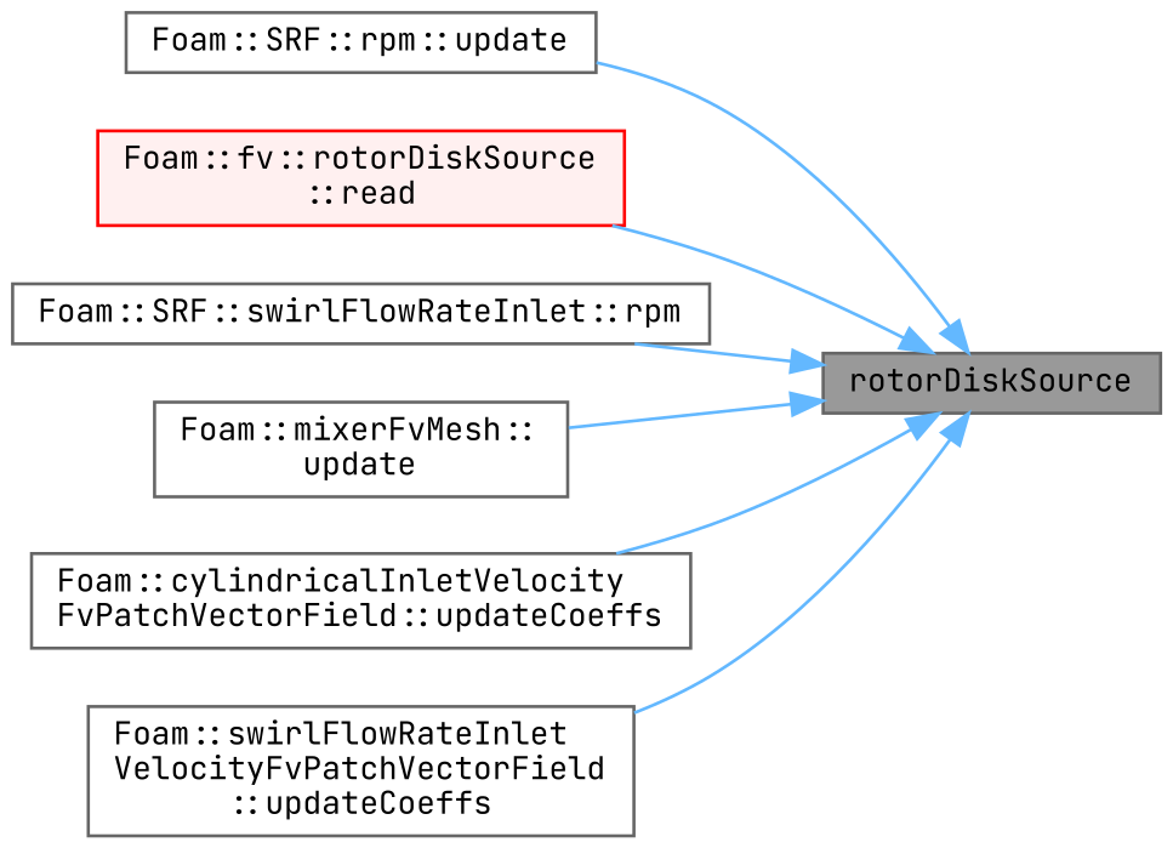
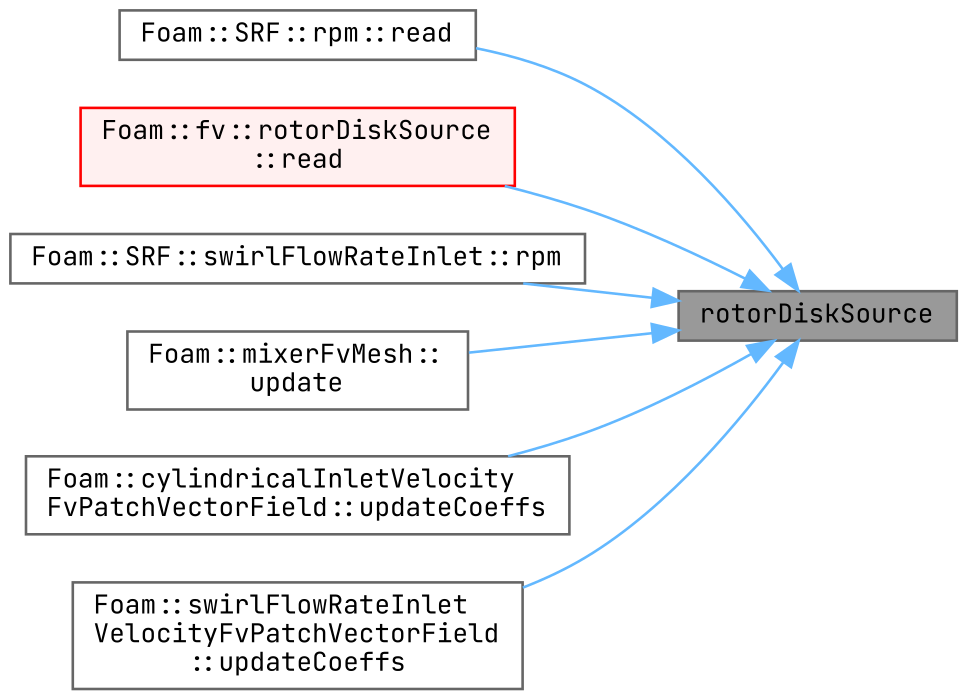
  digraph {
    fontname="JetBrains Mono"
    rankdir=RL
    node [color=grey40 fillcolor=white fontname="JetBrains Mono" fontsize=10 shape=box style=filled]
    edge [color=steelblue1 dir=back fontname="JetBrains Mono" fontsize=10 labelfontname=Helvetica labelfontsize=10 style=solid]
    n1 [color=gray40 fillcolor=grey60 fontcolor=black height=0.2 label=rotorDiskSource width=0.4]
-   n2 [height=0.2 label="Foam::SRF::rpm::update" width=0.4]
+   n2 [height=0.2 label="Foam::SRF::rpm::read" width=0.4]
    n3 [color=red fillcolor="#FFF0F0" height=0.2 label="Foam::fv::rotorDiskSource\l::read" width=0.4]
    n4 [height=0.2 label="Foam::SRF::swirlFlowRateInlet::rpm" width=0.4]
    n5 [height=0.2 label="Foam::mixerFvMesh::\lupdate" width=0.4]
    n6 [height=0.2 label="Foam::cylindricalInletVelocity\lFvPatchVectorField::updateCoeffs" width=0.4]
    n7 [height=0.2 label="Foam::swirlFlowRateInlet\lVelocityFvPatchVectorField\l::updateCoeffs" width=0.4]
    n1 -> n2
    n1 -> n3
    n1 -> n4
    n1 -> n5
    n1 -> n6
    n1 -> n7
  }
